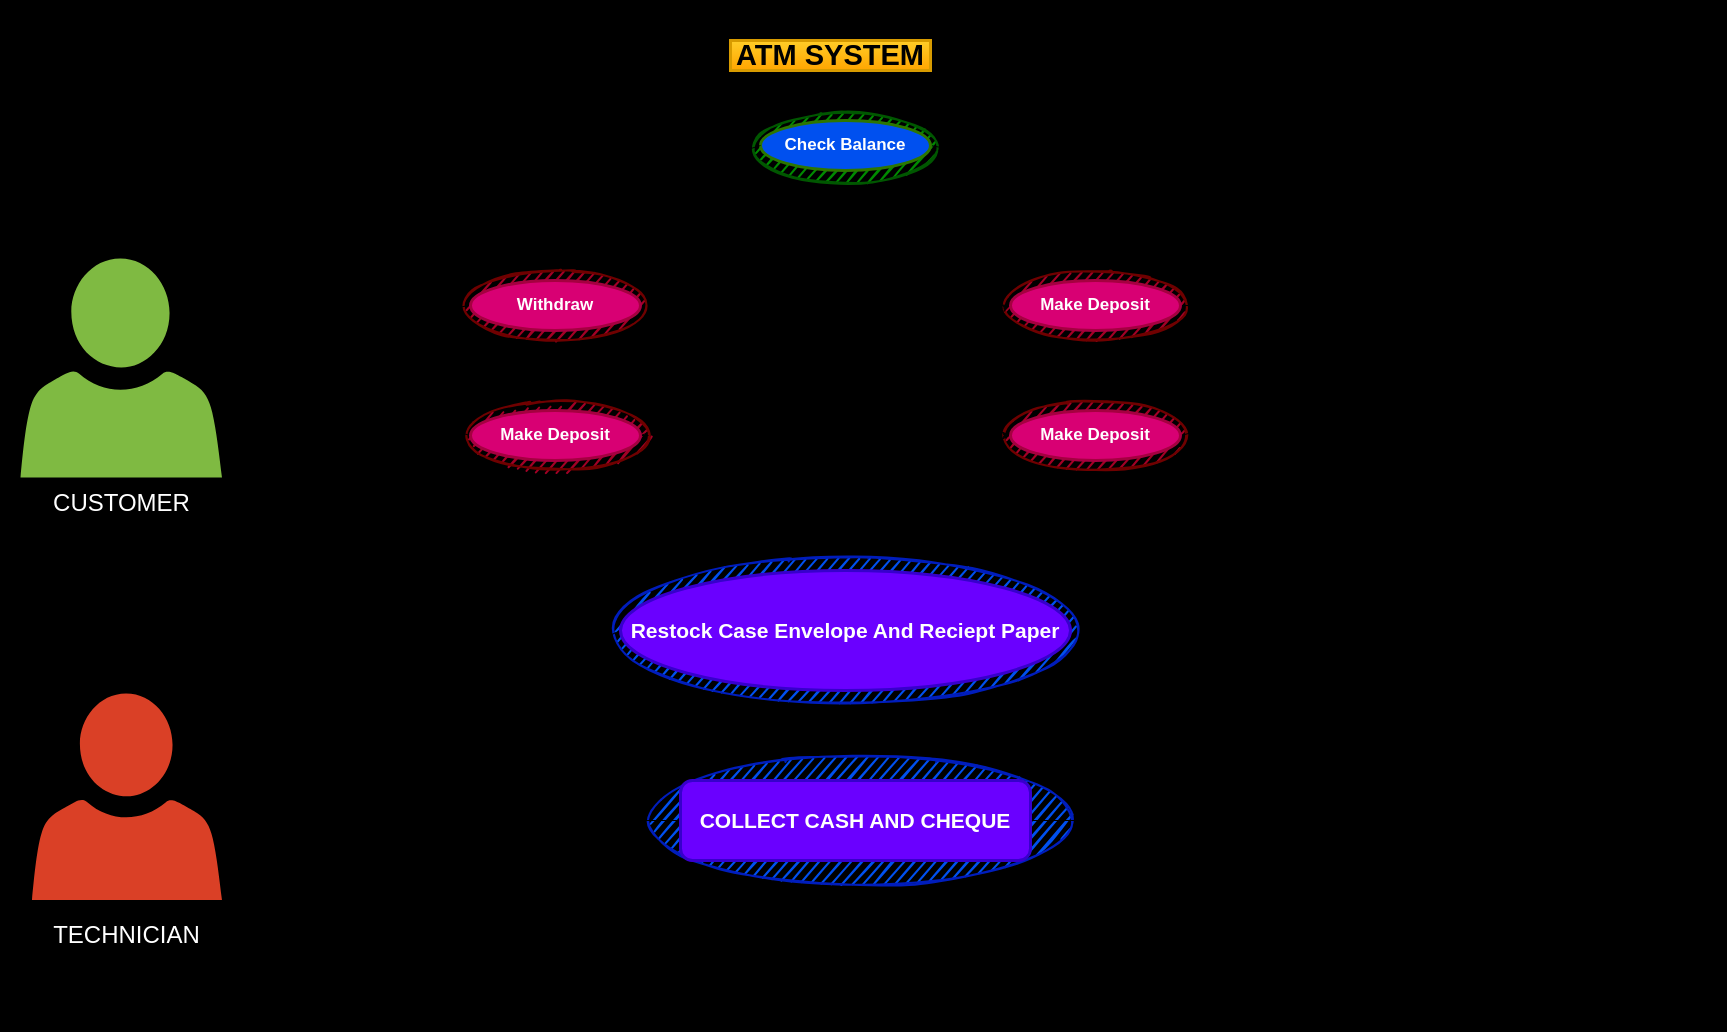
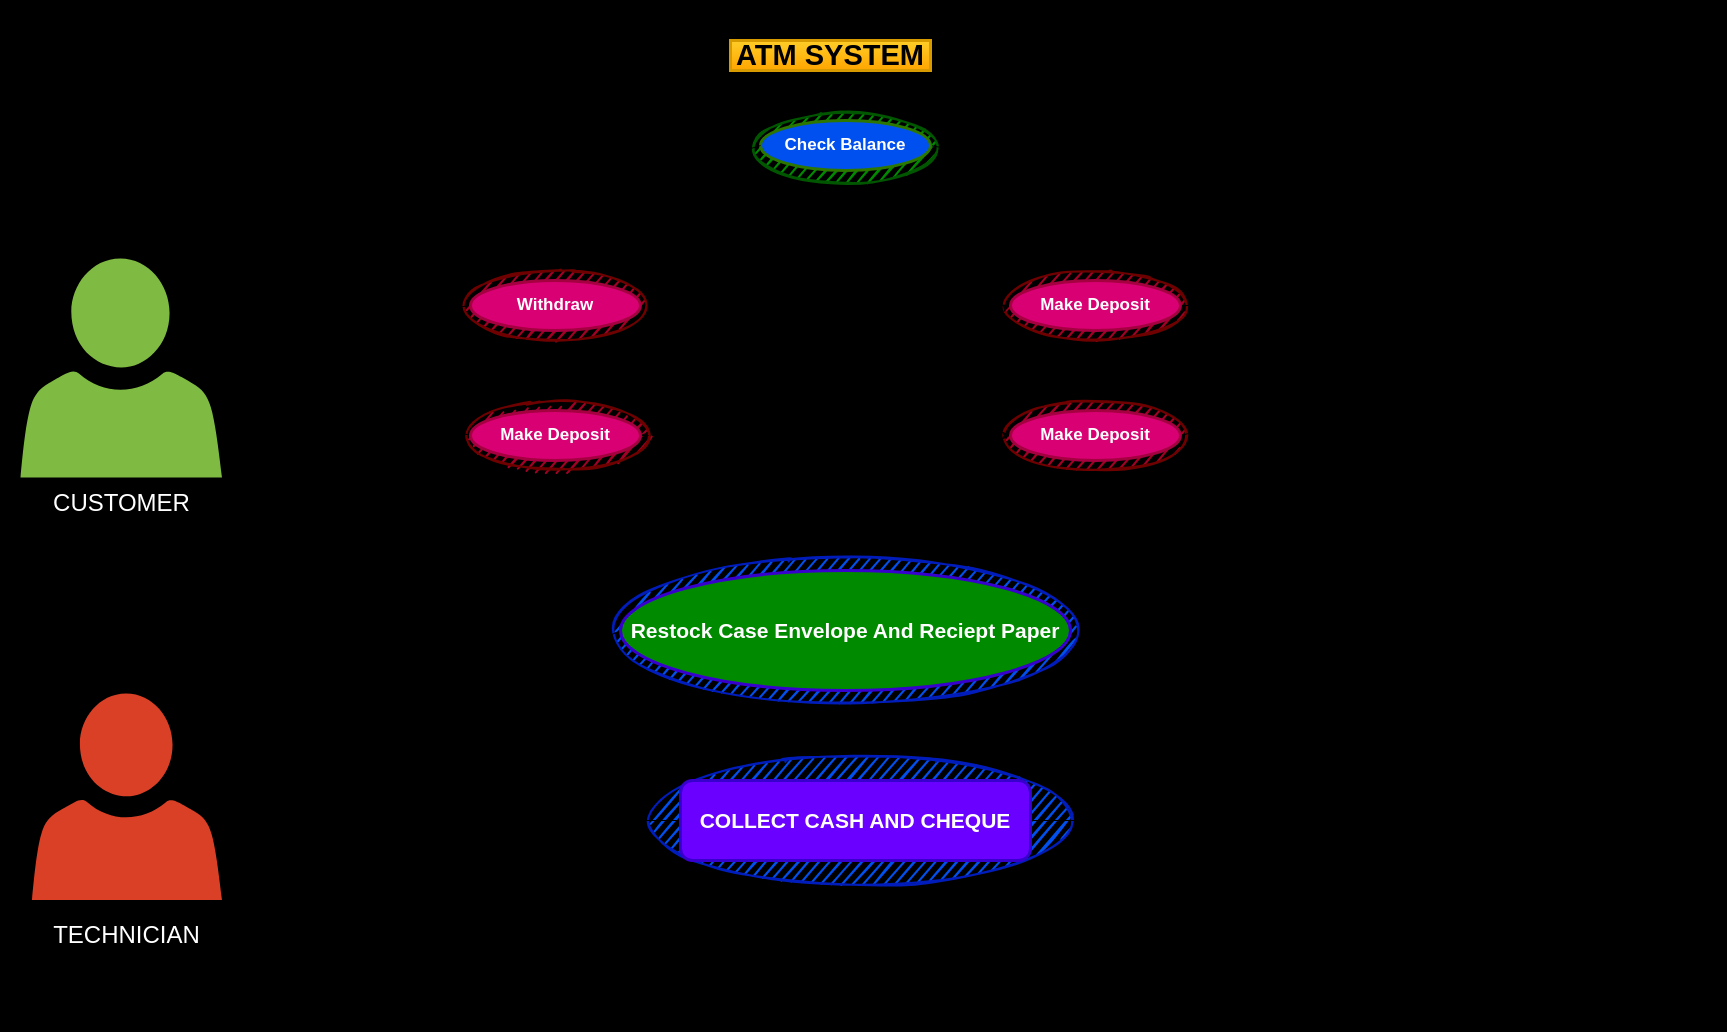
  <mxCell id="0" />
  <mxCell id="1" parent="0" />
  <mxCell id="2" value="" style="whiteSpace=wrap;html=1;aspect=fixed;fillColor=none;strokeWidth=3;" parent="1" vertex="1"><mxGeometry x="330" y="20" width="990" height="990" as="geometry" /></mxCell>
  <mxCell id="3" value="" style="ellipse;whiteSpace=wrap;html=1;strokeWidth=2;fillWeight=2;hachureGap=8;fillColor=#0050ef;fillStyle=dots;sketch=1;fontColor=#ffffff;strokeColor=#001DBC;" parent="1" vertex="1"><mxGeometry x="637" y="758" width="446" height="124" as="geometry" /></mxCell>
  <mxCell id="4" value="" style="ellipse;whiteSpace=wrap;html=1;strokeWidth=2;fillWeight=2;hachureGap=8;fillColor=#0050ef;fillStyle=dots;sketch=1;fontColor=#ffffff;strokeColor=#001DBC;" parent="1" vertex="1"><mxGeometry x="600" y="553.5" width="490" height="153" as="geometry" /></mxCell>
  <mxCell id="5" value="" style="ellipse;whiteSpace=wrap;html=1;strokeWidth=2;fillWeight=2;hachureGap=8;fillColor=#a20025;fillStyle=dots;sketch=1;fontColor=#ffffff;strokeColor=#6F0000;" parent="1" vertex="1"><mxGeometry x="461" y="399.5" width="193" height="71" as="geometry" /></mxCell>
  <mxCell id="6" value="" style="ellipse;whiteSpace=wrap;html=1;strokeWidth=2;fillWeight=2;hachureGap=8;fillColor=#a20025;fillStyle=dots;sketch=1;fontColor=#ffffff;strokeColor=#6F0000;" parent="1" vertex="1"><mxGeometry x="998.5" y="269.5" width="193" height="71" as="geometry" /></mxCell>
  <mxCell id="7" value="" style="ellipse;whiteSpace=wrap;html=1;strokeWidth=2;fillWeight=2;hachureGap=8;fillColor=#a20025;fillStyle=dots;sketch=1;fontColor=#ffffff;strokeColor=#6F0000;" parent="1" vertex="1"><mxGeometry x="998.5" y="399.5" width="193" height="71" as="geometry" /></mxCell>
  <mxCell id="8" value="" style="ellipse;whiteSpace=wrap;html=1;strokeWidth=2;fillWeight=2;hachureGap=8;fillColor=#a20025;fillStyle=dots;sketch=1;fontColor=#ffffff;strokeColor=#6F0000;" parent="1" vertex="1"><mxGeometry x="458.5" y="269.5" width="193" height="71" as="geometry" /></mxCell>
  <mxCell id="9" value="" style="ellipse;whiteSpace=wrap;html=1;strokeWidth=2;fillWeight=2;hachureGap=8;fillColor=#008a00;fillStyle=dots;sketch=1;fontColor=#ffffff;strokeColor=#005700;" parent="1" vertex="1"><mxGeometry x="748.5" y="112" width="193" height="71" as="geometry" /></mxCell>
  <mxCell id="10" value="&lt;h1&gt;&lt;font style=&quot;font-size: 29px;&quot;&gt;ATM SYSTEM&lt;/font&gt;&lt;/h1&gt;" style="text;html=1;strokeColor=#d79b00;fillColor=#ffcd28;align=center;verticalAlign=middle;whiteSpace=wrap;rounded=0;strokeWidth=3;gradientColor=#ffa500;" parent="1" vertex="1"><mxGeometry x="730" y="40" width="200" height="30" as="geometry" /></mxCell>
  <mxCell id="11" style="edgeStyle=none;html=1;exitX=1;exitY=0.5;exitDx=0;exitDy=0;fontStyle=1;entryX=0;entryY=0.25;entryDx=0;entryDy=0;" parent="1" source="12" target="30" edge="1"><mxGeometry relative="1" as="geometry"><mxPoint x="1451" y="305.45" as="targetPoint" /></mxGeometry></mxCell>
  <mxCell id="12" value="&lt;b&gt;&lt;font style=&quot;font-size: 17px;&quot;&gt;Check Balance&lt;/font&gt;&lt;/b&gt;" style="ellipse;whiteSpace=wrap;html=1;strokeWidth=3;fillColor=#0050ef;strokeColor=#2D7600;fontColor=#ffffff;" parent="1" vertex="1"><mxGeometry x="760" y="120" width="170" height="50" as="geometry" /></mxCell>
  <mxCell id="13" style="edgeStyle=none;html=1;exitX=0;exitY=0.5;exitDx=0;exitDy=0;fontStyle=1" parent="1" source="14" edge="1"><mxGeometry relative="1" as="geometry"><mxPoint x="200" y="343.571" as="targetPoint" /></mxGeometry></mxCell>
  <mxCell id="14" value="&lt;b&gt;&lt;font style=&quot;font-size: 17px;&quot;&gt;Withdraw&lt;/font&gt;&lt;/b&gt;" style="ellipse;whiteSpace=wrap;html=1;strokeWidth=3;fillColor=#d80073;fontColor=#ffffff;strokeColor=#A50040;" parent="1" vertex="1"><mxGeometry x="470" y="280" width="170" height="50" as="geometry" /></mxCell>
  <mxCell id="15" style="edgeStyle=none;html=1;exitX=0;exitY=0.5;exitDx=0;exitDy=0;fontStyle=1" parent="1" source="18" edge="1"><mxGeometry relative="1" as="geometry"><mxPoint x="200" y="362.143" as="targetPoint" /></mxGeometry></mxCell>
  <mxCell id="16" style="edgeStyle=none;html=1;exitX=1;exitY=0.5;exitDx=0;exitDy=0;entryX=0;entryY=0.5;entryDx=0;entryDy=0;dashed=1;dashPattern=8 8;fontStyle=1" parent="1" source="18" target="22" edge="1"><mxGeometry relative="1" as="geometry" /></mxCell>
  <mxCell id="17" style="html=1;exitX=1;exitY=0.5;exitDx=0;exitDy=0;entryX=0;entryY=0.5;entryDx=0;entryDy=0;dashed=1;dashPattern=8 8;fontStyle=1" parent="1" source="18" target="20" edge="1"><mxGeometry relative="1" as="geometry" /></mxCell>
  <mxCell id="18" value="&lt;b&gt;&lt;font style=&quot;font-size: 17px;&quot;&gt;Make Deposit&lt;/font&gt;&lt;/b&gt;" style="ellipse;whiteSpace=wrap;html=1;strokeWidth=3;fillColor=#d80073;fontColor=#ffffff;strokeColor=#A50040;" parent="1" vertex="1"><mxGeometry x="470" y="410" width="170" height="50" as="geometry" /></mxCell>
  <mxCell id="19" style="edgeStyle=none;html=1;exitX=1;exitY=0.5;exitDx=0;exitDy=0;fontStyle=1;entryX=0;entryY=0.5;entryDx=0;entryDy=0;" parent="1" source="20" target="30" edge="1"><mxGeometry relative="1" as="geometry"><mxPoint x="1451" y="317.044" as="targetPoint" /></mxGeometry></mxCell>
  <mxCell id="20" value="&lt;b&gt;&lt;font style=&quot;font-size: 17px;&quot;&gt;Make Deposit&lt;/font&gt;&lt;/b&gt;" style="ellipse;whiteSpace=wrap;html=1;strokeWidth=3;fillColor=#d80073;fontColor=#ffffff;strokeColor=#A50040;" parent="1" vertex="1"><mxGeometry x="1010" y="280" width="170" height="50" as="geometry" /></mxCell>
  <mxCell id="21" style="edgeStyle=none;html=1;exitX=1;exitY=0.5;exitDx=0;exitDy=0;fontStyle=1;entryX=0;entryY=0.75;entryDx=0;entryDy=0;" parent="1" source="22" target="30" edge="1"><mxGeometry relative="1" as="geometry"><mxPoint x="1450" y="341" as="targetPoint" /></mxGeometry></mxCell>
  <mxCell id="22" value="&lt;font style=&quot;font-size: 17px;&quot;&gt;&lt;b&gt;Make Deposit&lt;/b&gt;&lt;/font&gt;" style="ellipse;whiteSpace=wrap;html=1;strokeWidth=3;fillColor=#d80073;fontColor=#ffffff;strokeColor=#A50040;" parent="1" vertex="1"><mxGeometry x="1010" y="410" width="170" height="50" as="geometry" /></mxCell>
  <mxCell id="23" style="edgeStyle=none;html=1;exitX=0;exitY=0.5;exitDx=0;exitDy=0;fontStyle=1" parent="1" source="24" edge="1"><mxGeometry relative="1" as="geometry"><mxPoint x="233" y="807" as="targetPoint" /></mxGeometry></mxCell>
- <mxCell id="24" value="&lt;b&gt;&lt;font style=&quot;font-size: 21px;&quot;&gt;Restock Case Envelope And Reciept Paper&lt;/font&gt;&lt;/b&gt;" style="ellipse;whiteSpace=wrap;html=1;strokeWidth=3;fillColor=#6a00ff;fontColor=#ffffff;strokeColor=#3700CC;" parent="1" vertex="1"><mxGeometry x="620" y="570" width="450" height="120" as="geometry" /></mxCell>
+ <mxCell id="24" value="&lt;b&gt;&lt;font style=&quot;font-size: 21px;&quot;&gt;Restock Case Envelope And Reciept Paper&lt;/font&gt;&lt;/b&gt;" style="ellipse;whiteSpace=wrap;html=1;strokeWidth=3;fillColor=#008a00;fontColor=#ffffff;strokeColor=#3700CC;" parent="1" vertex="1"><mxGeometry x="620" y="570" width="450" height="120" as="geometry" /></mxCell>
  <mxCell id="25" style="edgeStyle=none;html=1;exitX=0;exitY=0.5;exitDx=0;exitDy=0;fontStyle=1" parent="1" source="27" edge="1"><mxGeometry relative="1" as="geometry"><mxPoint x="230" y="820" as="targetPoint" /></mxGeometry></mxCell>
  <mxCell id="26" style="edgeStyle=orthogonalEdgeStyle;html=1;exitX=1;exitY=0.5;exitDx=0;exitDy=0;fontSize=29;fontStyle=1;entryX=0.5;entryY=1;entryDx=0;entryDy=0;" parent="1" source="27" target="30" edge="1"><mxGeometry relative="1" as="geometry"><mxPoint x="1497.333" y="450.667" as="targetPoint" /></mxGeometry></mxCell>
  <mxCell id="27" value="&lt;b&gt;&lt;font style=&quot;font-size: 21px;&quot;&gt;COLLECT CASH AND CHEQUE&lt;/font&gt;&lt;/b&gt;" style="whiteSpace=wrap;html=1;strokeWidth=3;fillColor=#6a00ff;fontColor=#ffffff;strokeColor=#3700CC;rounded=1;" parent="1" vertex="1"><mxGeometry x="680" y="780" width="350" height="80" as="geometry" /></mxCell>
  <mxCell id="28" value="" style="endArrow=classic;html=1;fontSize=17;entryX=1;entryY=0.333;entryDx=0;entryDy=0;entryPerimeter=0;exitX=0;exitY=0.5;exitDx=0;exitDy=0;fontStyle=1" parent="1" source="12" edge="1"><mxGeometry width="50" height="50" relative="1" as="geometry"><mxPoint x="525" y="251" as="sourcePoint" /><mxPoint x="200" y="320" as="targetPoint" /></mxGeometry></mxCell>
  <mxCell id="29" value="" style="group" parent="1" vertex="1" connectable="0"><mxGeometry x="1466" y="185.5" width="239" height="239" as="geometry" /></mxCell>
  <mxCell id="30" value="" style="shape=image;verticalLabelPosition=bottom;labelBackgroundColor=default;verticalAlign=top;aspect=fixed;imageAspect=0;image=https://png.pngtree.com/png-vector/20190214/ourmid/pngtree-vector-bank-icon-png-image_515245.jpg;" parent="29" vertex="1"><mxGeometry width="239" height="239" as="geometry" /></mxCell>
  <mxCell id="31" value="&lt;b&gt;&lt;font color=&quot;#000000&quot; style=&quot;font-size: 24px;&quot;&gt;BANK&lt;/font&gt;&lt;/b&gt;" style="text;html=1;align=center;verticalAlign=middle;resizable=0;points=[];autosize=1;strokeColor=none;fillColor=none;" parent="29" vertex="1"><mxGeometry x="74" y="192.5" width="87" height="41" as="geometry" /></mxCell>
  <mxCell id="32" value="" style="group" parent="1" vertex="1" connectable="0"><mxGeometry x="20" y="258" width="201.48" height="265" as="geometry" /></mxCell>
  <mxCell id="33" value="" style="sketch=0;pointerEvents=1;shadow=0;dashed=0;html=1;strokeColor=none;labelPosition=center;verticalLabelPosition=bottom;verticalAlign=top;outlineConnect=0;align=center;shape=mxgraph.office.users.user;fillColor=#7FBA42;fontSize=24;fontColor=#000000;" parent="32" vertex="1"><mxGeometry width="201.48" height="219" as="geometry" /></mxCell>
  <mxCell id="34" value="&lt;font color=&quot;#ffffff&quot;&gt;CUSTOMER&lt;/font&gt;" style="text;html=1;align=center;verticalAlign=middle;resizable=0;points=[];autosize=1;strokeColor=none;fillColor=none;fontSize=24;fontColor=#000000;" parent="32" vertex="1"><mxGeometry x="23.24" y="224" width="155" height="41" as="geometry" /></mxCell>
  <mxCell id="35" value="" style="group" parent="1" vertex="1" connectable="0"><mxGeometry x="31.48" y="693" width="190" height="262" as="geometry" /></mxCell>
  <mxCell id="36" value="" style="sketch=0;pointerEvents=1;shadow=0;dashed=0;html=1;strokeColor=none;labelPosition=center;verticalLabelPosition=bottom;verticalAlign=top;outlineConnect=0;align=center;shape=mxgraph.office.users.user;fillColor=#DA4026;fontSize=24;fontColor=#FFFFFF;" parent="35" vertex="1"><mxGeometry width="190" height="206.52" as="geometry" /></mxCell>
  <mxCell id="37" value="TECHNICIAN" style="text;html=1;align=center;verticalAlign=middle;resizable=0;points=[];autosize=1;strokeColor=none;fillColor=none;fontSize=24;fontColor=#FFFFFF;" parent="35" vertex="1"><mxGeometry x="12.5" y="221" width="165" height="41" as="geometry" /></mxCell>
